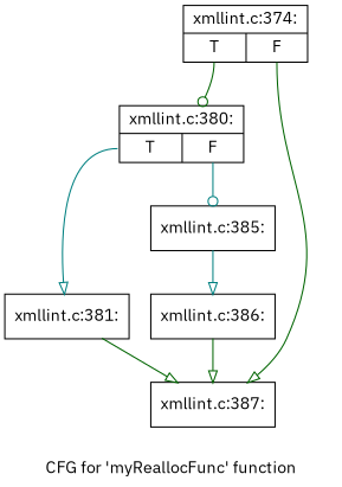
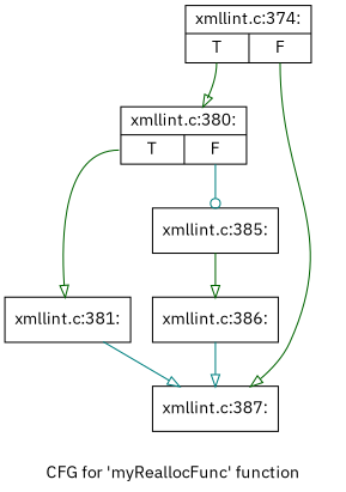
  digraph {
    fontname="IBM Plex Sans"
    label="CFG for 'myReallocFunc' function"
    node [fontname="IBM Plex Sans" shape=record]
    edge [arrowhead=onormal color=teal fontname="IBM Plex Sans"]
    n1 [label="{xmllint.c:374:|{<s0>T|<s1>F}}"]
    n2 [label="{xmllint.c:380:|{<s0>T|<s1>F}}"]
    n3 [label="{xmllint.c:387:}"]
    n4 [label="{xmllint.c:381:}"]
    n5 [label="{xmllint.c:385:}"]
    n6 [label="{xmllint.c:386:}"]
-   n1 -> n2 [arrowhead=odot color=darkgreen tailport=s0]
+   n1 -> n2 [color=darkgreen tailport=s0]
    n1 -> n3 [color=darkgreen tailport=s1]
-   n2 -> n4 [tailport=s0]
+   n2 -> n4 [color=darkgreen tailport=s0]
    n2 -> n5 [arrowhead=odot tailport=s1]
-   n4 -> n3 [color=darkgreen]
-   n5 -> n6
-   n6 -> n3 [color=darkgreen]
+   n4 -> n3
+   n5 -> n6 [color=darkgreen]
+   n6 -> n3
  }
